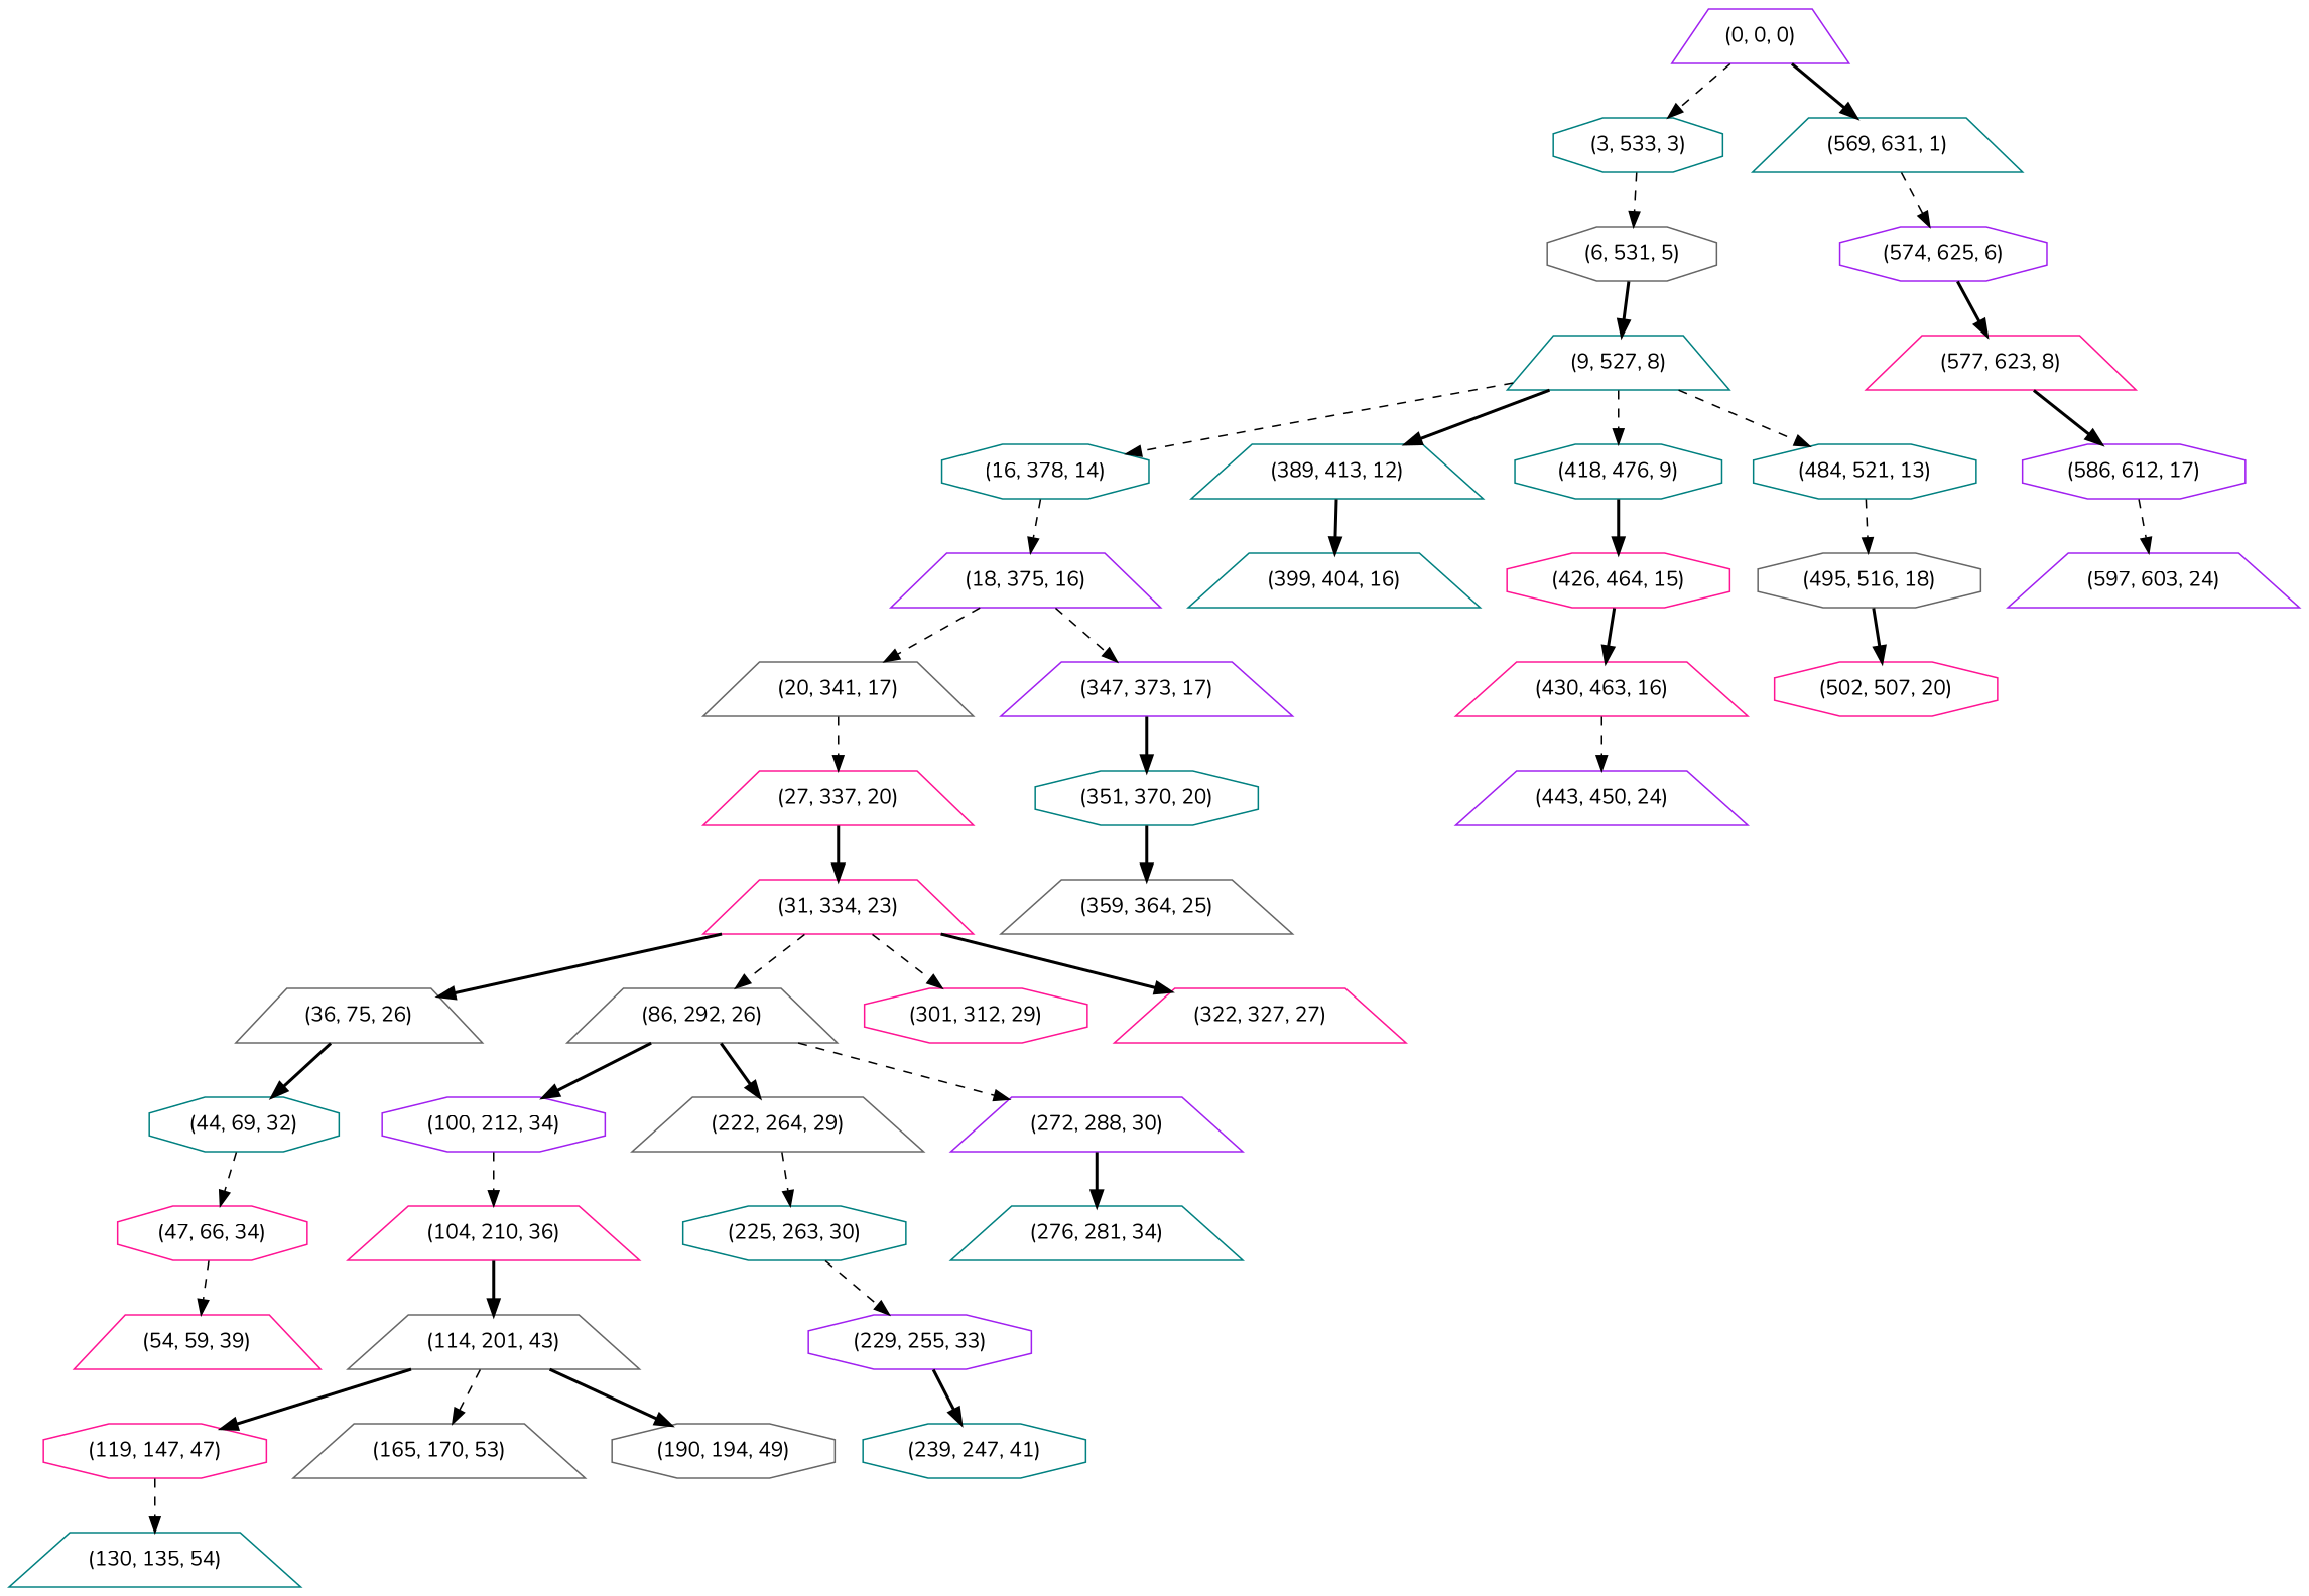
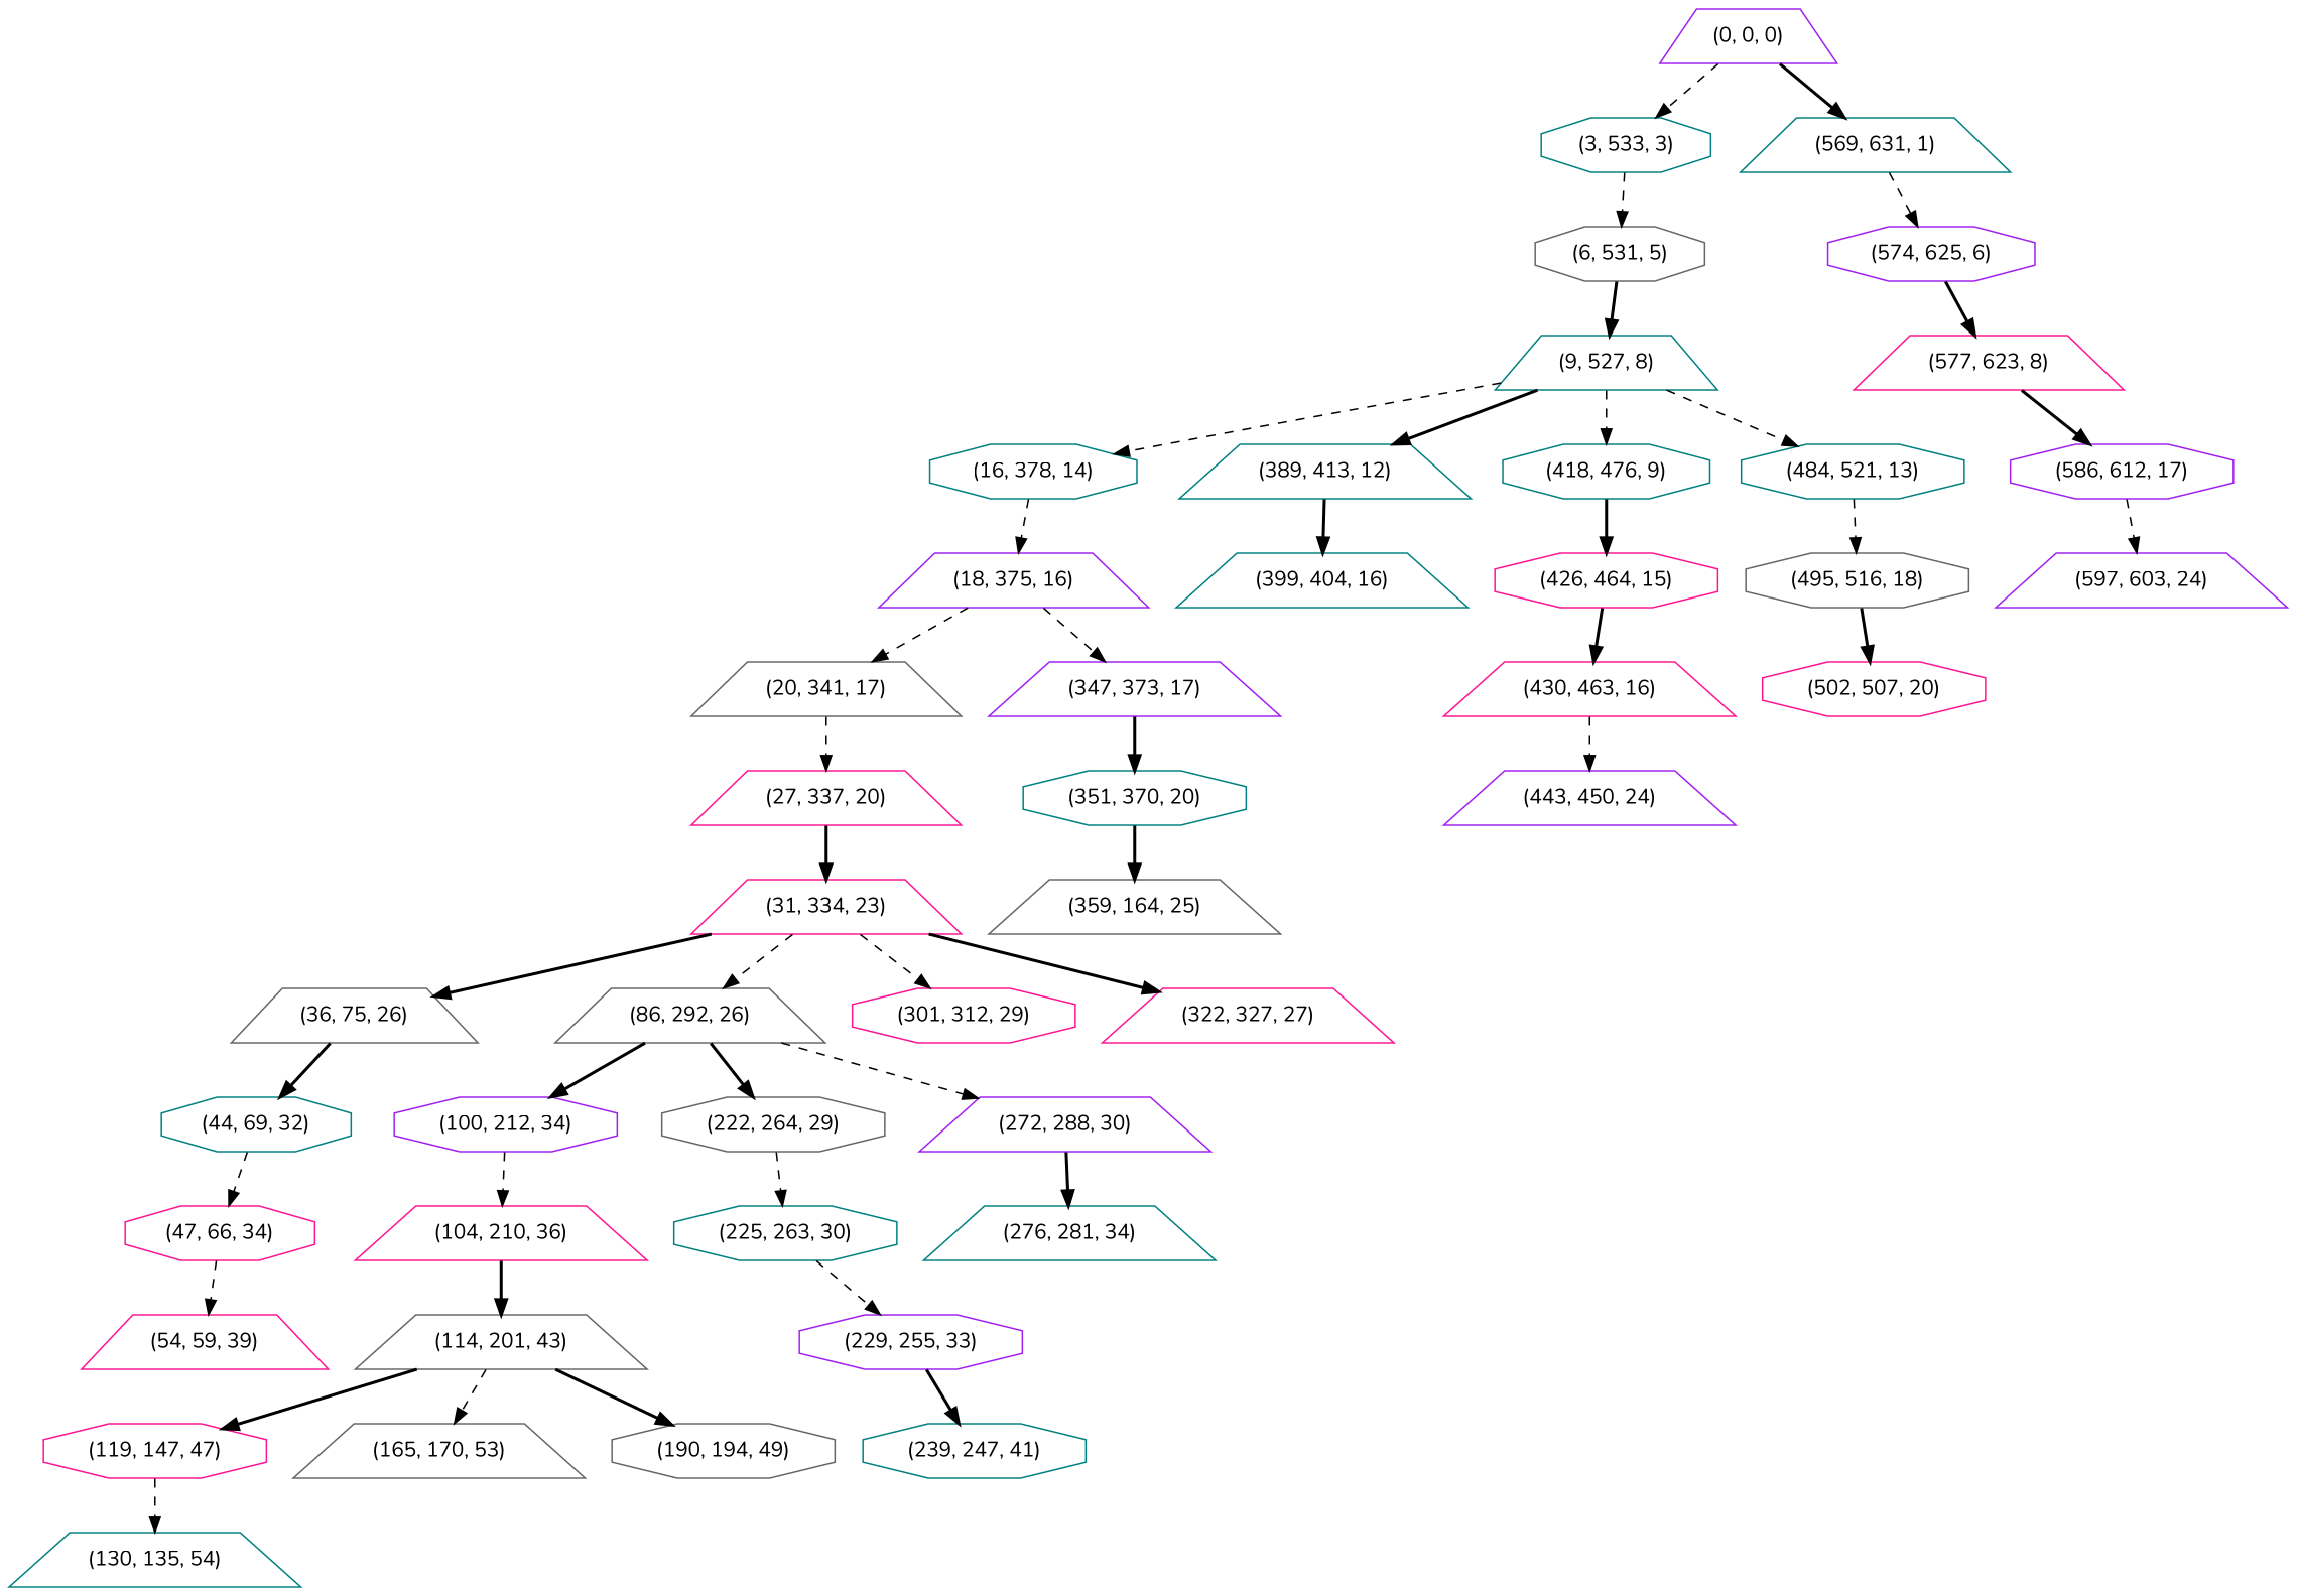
  digraph {
    fontname=Nunito
    node [color=teal fontname=Nunito shape=trapezium]
    edge [fontname=Nunito style=dashed]
    "(0, 0, 0)" [color=purple]
    "(3, 533, 3)" [shape=octagon]
    "(569, 631, 1)"
    "(6, 531, 5)" [color=gray40 shape=octagon]
    "(574, 625, 6)" [color=purple shape=octagon]
    "(9, 527, 8)"
    "(16, 378, 14)" [shape=octagon]
    "(389, 413, 12)"
    "(418, 476, 9)" [shape=octagon]
    "(484, 521, 13)" [shape=octagon]
    "(18, 375, 16)" [color=purple]
    "(399, 404, 16)"
    n13 [color=deeppink label="(426, 464, 15)" shape=octagon]
    "(495, 516, 18)" [color=gray40 shape=octagon]
    "(20, 341, 17)" [color=gray40]
    "(347, 373, 17)" [color=purple]
    "(27, 337, 20)" [color=deeppink]
    "(351, 370, 20)" [shape=octagon]
    "(31, 334, 23)" [color=deeppink]
    "(36, 75, 26)" [color=gray40]
    "(86, 292, 26)" [color=gray40]
    "(301, 312, 29)" [color=deeppink shape=octagon]
    "(322, 327, 27)" [color=deeppink]
    "(44, 69, 32)" [shape=octagon]
    "(100, 212, 34)" [color=purple shape=octagon]
-   "(222, 264, 29)" [color=gray40]
+   "(222, 264, 29)" [color=gray40 shape=octagon]
    "(272, 288, 30)" [color=purple]
    "(47, 66, 34)" [color=deeppink shape=octagon]
    "(54, 59, 39)" [color=deeppink]
    "(104, 210, 36)" [color=deeppink]
    "(225, 263, 30)" [shape=octagon]
    "(276, 281, 34)"
    "(114, 201, 43)" [color=gray40]
    "(119, 147, 47)" [color=deeppink shape=octagon]
    "(165, 170, 53)" [color=gray40]
    "(190, 194, 49)" [color=gray40 shape=octagon]
    "(130, 135, 54)"
    "(229, 255, 33)" [color=purple shape=octagon]
    "(239, 247, 41)" [shape=octagon]
-   "(359, 364, 25)" [color=gray40]
+   "(359, 364, 25)" [color=gray40 label="(359, 164, 25)"]
    "(430, 463, 16)" [color=deeppink]
    "(443, 450, 24)" [color=purple]
    "(502, 507, 20)" [color=deeppink shape=octagon]
    "(577, 623, 8)" [color=deeppink]
    "(586, 612, 17)" [color=purple shape=octagon]
    "(597, 603, 24)" [color=purple]
    "(0, 0, 0)" -> "(3, 533, 3)"
    "(0, 0, 0)" -> "(569, 631, 1)" [style=bold]
    "(3, 533, 3)" -> "(6, 531, 5)"
    "(569, 631, 1)" -> "(574, 625, 6)"
    "(6, 531, 5)" -> "(9, 527, 8)" [style=bold]
    "(574, 625, 6)" -> "(577, 623, 8)" [style=bold]
    "(9, 527, 8)" -> "(16, 378, 14)"
    "(9, 527, 8)" -> "(389, 413, 12)" [style=bold]
    "(9, 527, 8)" -> "(418, 476, 9)"
    "(9, 527, 8)" -> "(484, 521, 13)"
    "(16, 378, 14)" -> "(18, 375, 16)"
    "(389, 413, 12)" -> "(399, 404, 16)" [style=bold]
    "(418, 476, 9)" -> n13 [style=bold]
    "(484, 521, 13)" -> "(495, 516, 18)"
    "(18, 375, 16)" -> "(20, 341, 17)"
    "(18, 375, 16)" -> "(347, 373, 17)"
    n13 -> "(430, 463, 16)" [style=bold]
    "(495, 516, 18)" -> "(502, 507, 20)" [style=bold]
    "(20, 341, 17)" -> "(27, 337, 20)"
    "(347, 373, 17)" -> "(351, 370, 20)" [style=bold]
    "(27, 337, 20)" -> "(31, 334, 23)" [style=bold]
    "(351, 370, 20)" -> "(359, 364, 25)" [style=bold]
    "(31, 334, 23)" -> "(36, 75, 26)" [style=bold]
    "(31, 334, 23)" -> "(86, 292, 26)"
    "(31, 334, 23)" -> "(301, 312, 29)"
    "(31, 334, 23)" -> "(322, 327, 27)" [style=bold]
    "(36, 75, 26)" -> "(44, 69, 32)" [style=bold]
    "(86, 292, 26)" -> "(100, 212, 34)" [style=bold]
    "(86, 292, 26)" -> "(222, 264, 29)" [style=bold]
    "(86, 292, 26)" -> "(272, 288, 30)"
    "(44, 69, 32)" -> "(47, 66, 34)"
    "(100, 212, 34)" -> "(104, 210, 36)"
    "(222, 264, 29)" -> "(225, 263, 30)"
    "(272, 288, 30)" -> "(276, 281, 34)" [style=bold]
    "(47, 66, 34)" -> "(54, 59, 39)"
    "(104, 210, 36)" -> "(114, 201, 43)" [style=bold]
    "(225, 263, 30)" -> "(229, 255, 33)"
    "(114, 201, 43)" -> "(119, 147, 47)" [style=bold]
    "(114, 201, 43)" -> "(165, 170, 53)"
    "(114, 201, 43)" -> "(190, 194, 49)" [style=bold]
    "(119, 147, 47)" -> "(130, 135, 54)"
    "(229, 255, 33)" -> "(239, 247, 41)" [style=bold]
    "(430, 463, 16)" -> "(443, 450, 24)"
    "(577, 623, 8)" -> "(586, 612, 17)" [style=bold]
    "(586, 612, 17)" -> "(597, 603, 24)"
  }
